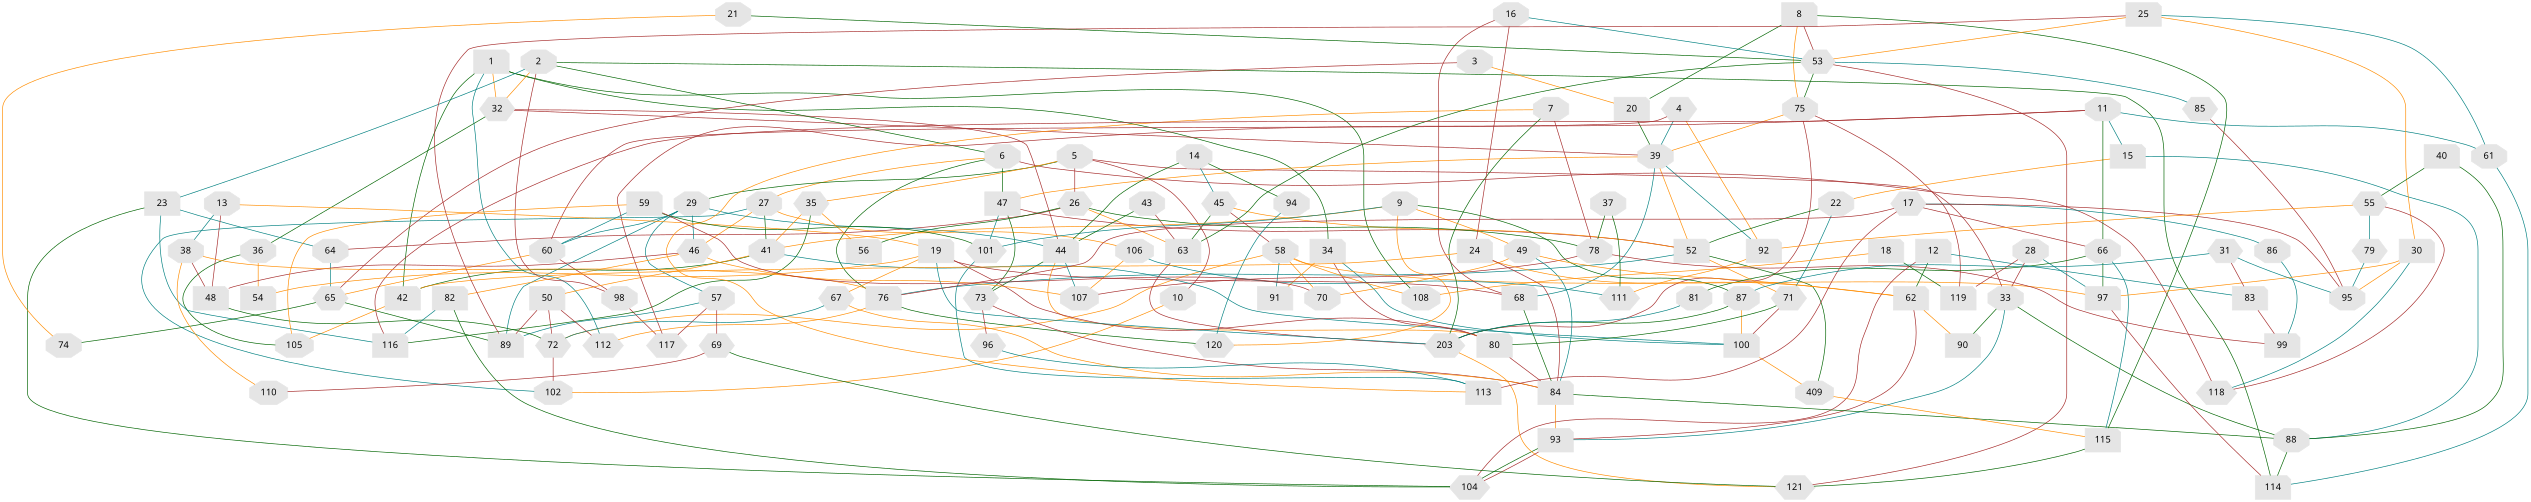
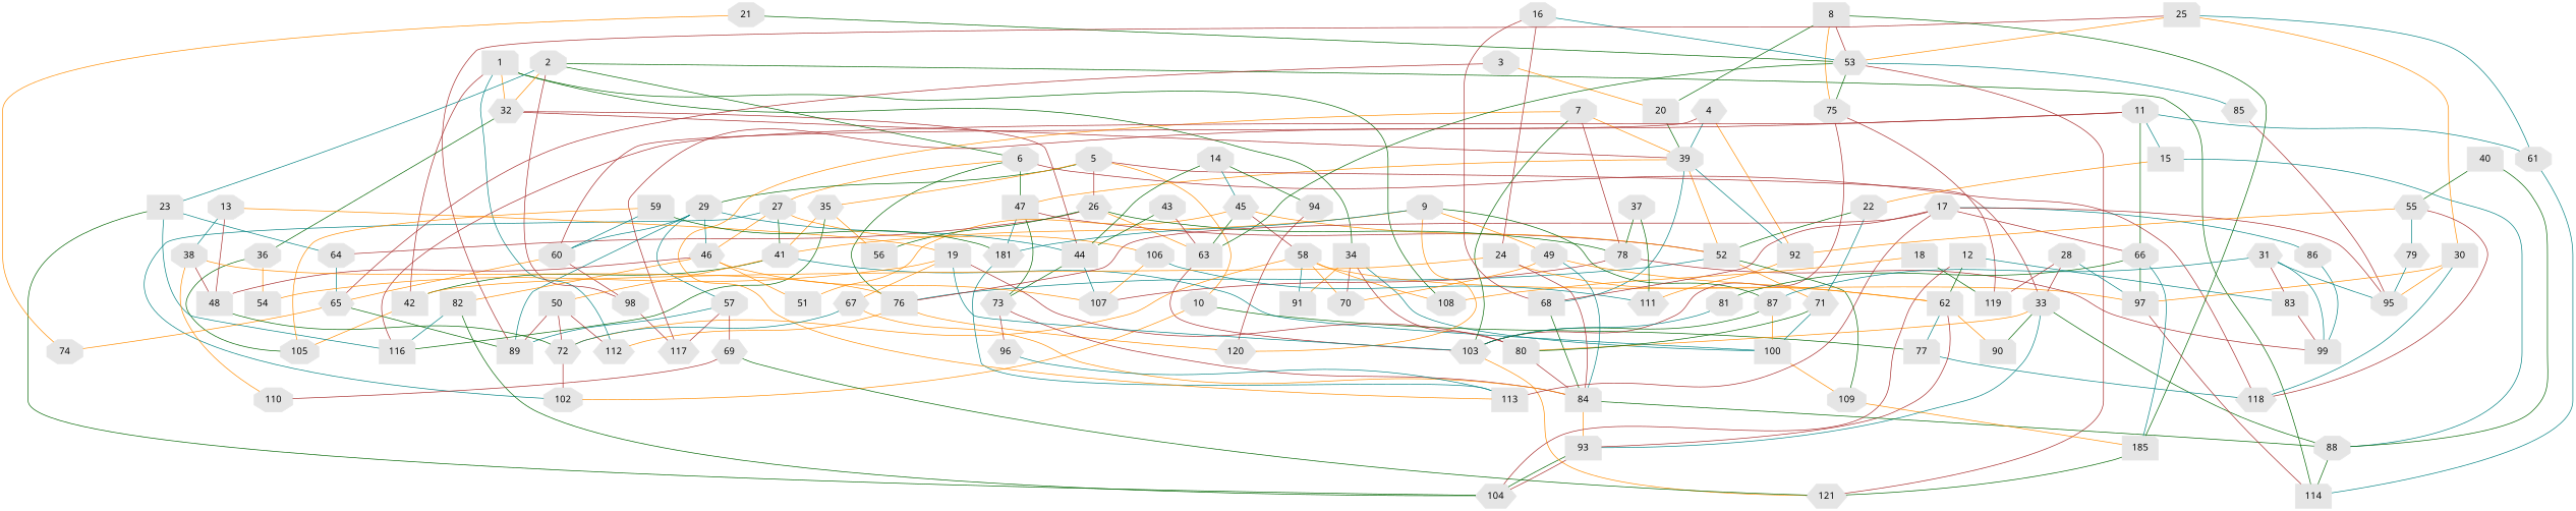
  graph {
    fontname="Noto Sans"
    node [color=gray90 fontname="Noto Sans" shape=octagon style=filled]
    edge [color=darkorange fontname="Noto Sans"]
    1 [shape=note]
    32 [shape=hexagon]
    34 [shape=note]
    42 [shape=note]
    108
    112 [shape=hexagon]
    39
    44 [shape=note]
    36
    80 [shape=note]
    91 [shape=note]
    100 [shape=note]
    105
    2
    6
    23 [shape=note]
    98
    114 [shape=note]
    27
    47 [shape=note]
    76 [shape=note]
    118 [shape=hexagon]
    116 [shape=note]
    104 [shape=hexagon]
    64
    117 [shape=hexagon]
    20 [shape=note]
    3
    65 [shape=hexagon]
    74
    89 [shape=note]
    4 [shape=hexagon]
    60
    92 [shape=note]
    68 [shape=note]
    52 [shape=note]
    45 [shape=hexagon]
    63 [shape=note]
+   51 [shape=note]
    58
    111 [shape=hexagon]
    5
    10
    26 [shape=hexagon]
    29
    33
    35 [shape=hexagon]
+   77 [shape=note]
    102
    78
    56 [shape=note]
    46 [shape=hexagon]
    57
    88
    90 [shape=note]
    93 [shape=note]
    41
    106
-   101 [shape=hexagon]
+   101 [shape=hexagon label=181]
    73 [shape=hexagon]
    120 [shape=hexagon]
    7
-   103 [shape=hexagon label=203]
+   103 [shape=hexagon]
    113 [shape=note]
    99 [shape=note]
    107
    121 [shape=hexagon]
    8 [shape=note]
    53 [shape=hexagon]
    75
-   115 [shape=note]
+   115 [shape=note label=185]
    85 [shape=hexagon]
    119 [shape=note]
    9
    49
    87
    50 [shape=note]
    62 [shape=note]
    84 [shape=note]
    70
    15 [shape=note]
    11
    61
    66
    22
    97 [shape=note]
    81
    12 [shape=note]
    83 [shape=note]
    19 [shape=note]
    13
    38
    48 [shape=note]
    54 [shape=note]
    67 [shape=hexagon]
    110
    72 [shape=hexagon]
    14
    94
    71 [shape=hexagon]
    16
    24 [shape=note]
    17 [shape=hexagon]
    86
    95
    18 [shape=note]
    21
-   109 [label=409]
+   109
    25 [shape=note]
    30 [shape=note]
    82 [shape=note]
    28
    69 [shape=hexagon]
    31 [shape=hexagon]
    37
    40 [shape=note]
    55 [shape=hexagon]
    79 [shape=hexagon]
    43
    96 [shape=hexagon]
    59 [shape=note]
    1 -- 32
    1 -- 34 [color=darkgreen]
-   1 -- 42 [color=darkgreen]
+   1 -- 42 [color=brown]
    1 -- 108 [color=darkgreen]
    1 -- 112 [color=teal]
    32 -- 39 [color=brown]
    32 -- 44 [color=brown]
    32 -- 36 [color=darkgreen]
    34 -- 80 [color=brown]
    34 -- 91
    34 -- 100 [color=teal]
    42 -- 105
    39 -- 47
    39 -- 92 [color=teal]
    39 -- 68 [color=teal]
    39 -- 52
    44 -- 73 [color=darkgreen]
    44 -- 107 [color=teal]
    36 -- 105 [color=darkgreen]
    36 -- 54
    80 -- 84 [color=brown]
    100 -- 109
    2 -- 32
    2 -- 6 [color=darkgreen]
    2 -- 23 [color=teal]
    2 -- 98 [color=brown]
    2 -- 114 [color=darkgreen]
    6 -- 27
    6 -- 47 [color=darkgreen]
    6 -- 76 [color=darkgreen]
    6 -- 118 [color=brown]
    23 -- 116 [color=teal]
    23 -- 104 [color=darkgreen]
    23 -- 64 [color=teal]
    98 -- 117 [color=brown]
    27 -- 102 [color=teal]
    27 -- 46
    27 -- 41 [color=darkgreen]
    27 -- 106
    47 -- 52 [color=brown]
    47 -- 101 [color=teal]
    47 -- 73 [color=darkgreen]
    76 -- 112
-   76 -- 120 [color=darkgreen]
+   76 -- 120
    64 -- 65 [color=teal]
    20 -- 39 [color=darkgreen]
    3 -- 20
    3 -- 65 [color=brown]
-   65 -- 74 [color=darkgreen]
+   65 -- 74
    65 -- 89 [color=darkgreen]
    4 -- 39 [color=teal]
    4 -- 60 [color=brown]
    4 -- 92
    60 -- 98 [color=brown]
    60 -- 65
    92 -- 111
    68 -- 84 [color=darkgreen]
    52 -- 76 [color=teal]
    52 -- 71
    52 -- 109 [color=darkgreen]
    45 -- 52
    45 -- 63 [color=darkgreen]
+   45 -- 51
    45 -- 58 [color=brown]
    63 -- 103 [color=brown]
    58 -- 108
    58 -- 91 [color=teal]
    58 -- 70
    58 -- 97
    58 -- 72
-   5 -- 10 [color=brown]
+   5 -- 10
    5 -- 26 [color=brown]
    5 -- 29 [color=darkgreen]
    5 -- 33 [color=brown]
    5 -- 35
+   10 -- 77 [color=darkgreen]
    10 -- 102
    26 -- 64 [color=brown]
    26 -- 63
    26 -- 78 [color=darkgreen]
    26 -- 56 [color=darkgreen]
    29 -- 44 [color=teal]
    29 -- 89 [color=teal]
    29 -- 60 [color=teal]
    29 -- 46 [color=teal]
    29 -- 57 [color=teal]
-   44 -- 80
+   33 -- 80
    33 -- 88 [color=darkgreen]
    33 -- 90 [color=darkgreen]
    33 -- 93 [color=teal]
    35 -- 116 [color=darkgreen]
    35 -- 56
    35 -- 41
+   77 -- 118 [color=teal]
    78 -- 99 [color=brown]
    78 -- 107 [color=brown]
+   46 -- 51
    46 -- 107
    46 -- 48 [color=brown]
    46 -- 82
    57 -- 117 [color=brown]
    57 -- 89 [color=teal]
    57 -- 69 [color=brown]
    88 -- 114 [color=darkgreen]
    93 -- 104 [color=darkgreen]
    93 -- 104 [color=brown]
    41 -- 42 [color=darkgreen]
    41 -- 100 [color=teal]
    41 -- 50
    106 -- 111 [color=teal]
    106 -- 107
    101 -- 113 [color=teal]
    73 -- 84 [color=brown]
    73 -- 96 [color=brown]
-   75 -- 39
+   7 -- 39
    7 -- 78 [color=brown]
    7 -- 103 [color=darkgreen]
    7 -- 113
    103 -- 121
    8 -- 20 [color=darkgreen]
    8 -- 53 [color=brown]
    8 -- 75
    8 -- 115 [color=darkgreen]
    53 -- 63 [color=darkgreen]
    53 -- 121 [color=brown]
    53 -- 75 [color=darkgreen]
    53 -- 85 [color=teal]
    75 -- 103 [color=brown]
    75 -- 119 [color=brown]
    115 -- 121 [color=darkgreen]
    85 -- 95 [color=brown]
    9 -- 41
    9 -- 101 [color=teal]
    9 -- 120
    9 -- 49
    9 -- 87 [color=darkgreen]
    49 -- 62
    49 -- 84 [color=teal]
    49 -- 70
    87 -- 100
    87 -- 103 [color=darkgreen]
    50 -- 112 [color=brown]
    50 -- 89 [color=brown]
    50 -- 72 [color=brown]
+   62 -- 77 [color=teal]
    62 -- 90
    62 -- 93 [color=brown]
    84 -- 88 [color=darkgreen]
    84 -- 93
    15 -- 88 [color=teal]
    15 -- 22
    11 -- 116 [color=brown]
    11 -- 117 [color=brown]
    11 -- 15 [color=teal]
    11 -- 61 [color=teal]
    11 -- 66 [color=darkgreen]
    61 -- 114 [color=teal]
    66 -- 115 [color=teal]
    66 -- 97 [color=darkgreen]
    66 -- 81 [color=darkgreen]
    22 -- 52 [color=darkgreen]
    22 -- 71 [color=teal]
    97 -- 114 [color=brown]
    81 -- 103 [color=teal]
    12 -- 104 [color=brown]
    12 -- 62 [color=darkgreen]
    12 -- 83 [color=teal]
    83 -- 99 [color=brown]
    19 -- 80 [color=brown]
    19 -- 103 [color=teal]
    19 -- 54
    19 -- 67
    13 -- 19
    13 -- 38 [color=teal]
    13 -- 48 [color=brown]
    38 -- 76
    38 -- 48 [color=brown]
    38 -- 110
    48 -- 72 [color=darkgreen]
    67 -- 84
    67 -- 72 [color=teal]
    72 -- 102 [color=brown]
    14 -- 44 [color=darkgreen]
    14 -- 45 [color=teal]
    14 -- 94 [color=darkgreen]
-   94 -- 120 [color=teal]
+   94 -- 120 [color=brown]
    71 -- 80 [color=darkgreen]
-   71 -- 100 [color=brown]
+   71 -- 100 [color=teal]
    16 -- 68 [color=brown]
    16 -- 53 [color=teal]
    16 -- 24 [color=brown]
    24 -- 42
    24 -- 62
    24 -- 84 [color=brown]
    17 -- 76 [color=brown]
-   19 -- 68 [color=brown]
+   17 -- 68 [color=brown]
    17 -- 113 [color=brown]
    17 -- 66 [color=brown]
    17 -- 86 [color=teal]
    17 -- 95 [color=brown]
    86 -- 99 [color=teal]
    18 -- 108
    18 -- 119 [color=darkgreen]
    21 -- 74
    21 -- 53 [color=darkgreen]
    109 -- 115
    25 -- 89 [color=brown]
    25 -- 53
    25 -- 61 [color=teal]
    25 -- 30
    30 -- 118 [color=teal]
    30 -- 97
    30 -- 95
    82 -- 116 [color=teal]
    82 -- 104 [color=darkgreen]
    28 -- 33 [color=brown]
    28 -- 119 [color=brown]
    28 -- 97 [color=teal]
    69 -- 121 [color=darkgreen]
    69 -- 110 [color=brown]
+   31 -- 99 [color=teal]
    31 -- 87 [color=teal]
    31 -- 83 [color=brown]
    31 -- 95 [color=teal]
    37 -- 111 [color=darkgreen]
    37 -- 78 [color=darkgreen]
    40 -- 88 [color=darkgreen]
    40 -- 55 [color=darkgreen]
    55 -- 118 [color=brown]
    55 -- 92
    55 -- 79 [color=teal]
    79 -- 95 [color=teal]
    43 -- 44 [color=darkgreen]
    43 -- 63 [color=brown]
    96 -- 113 [color=teal]
    59 -- 105
    59 -- 60 [color=teal]
    59 -- 101 [color=darkgreen]
-   59 -- 70 [color=brown]
+   34 -- 70 [color=brown]
  }
